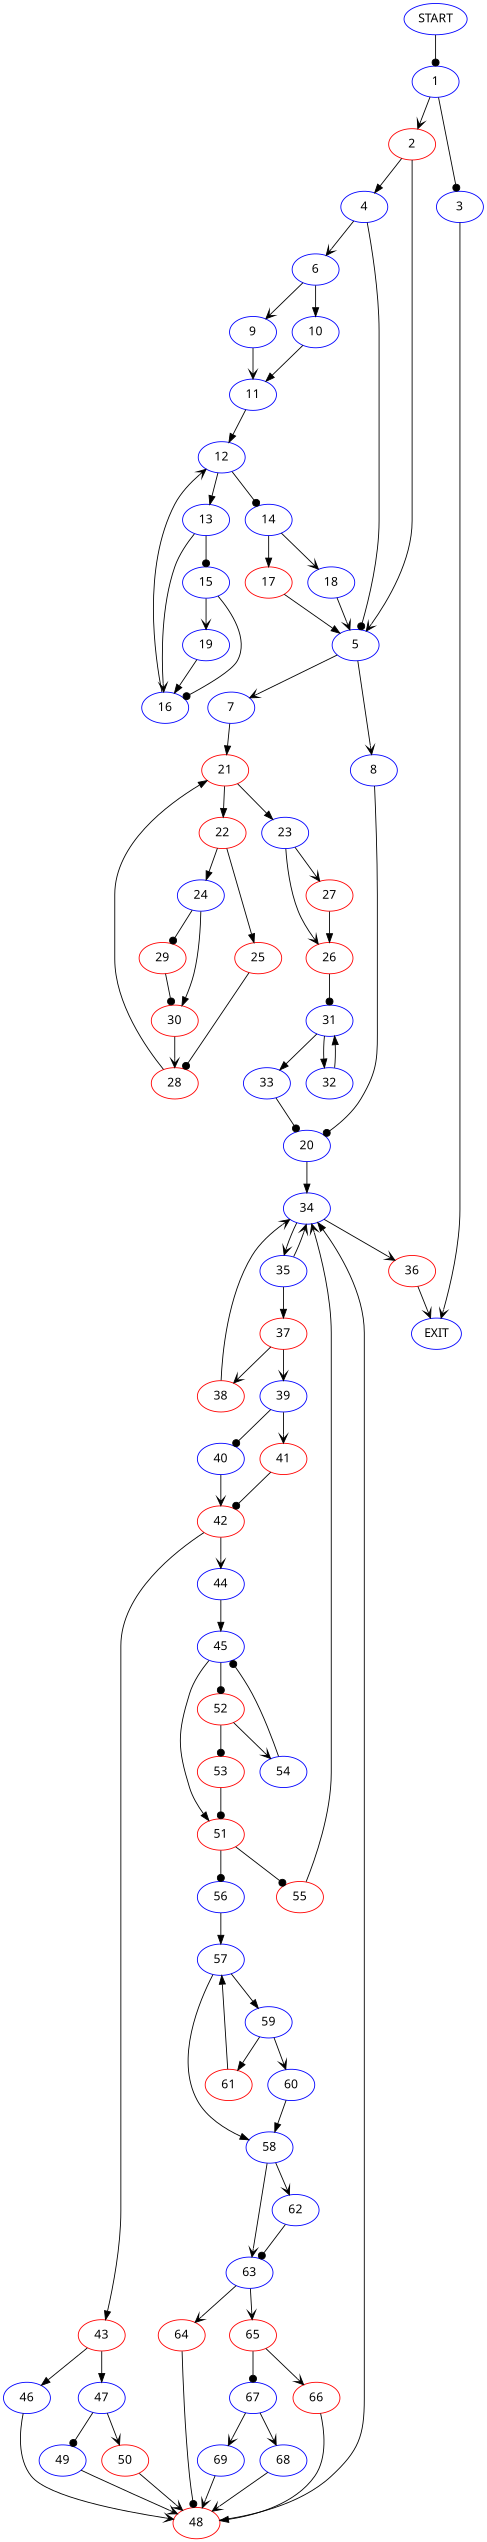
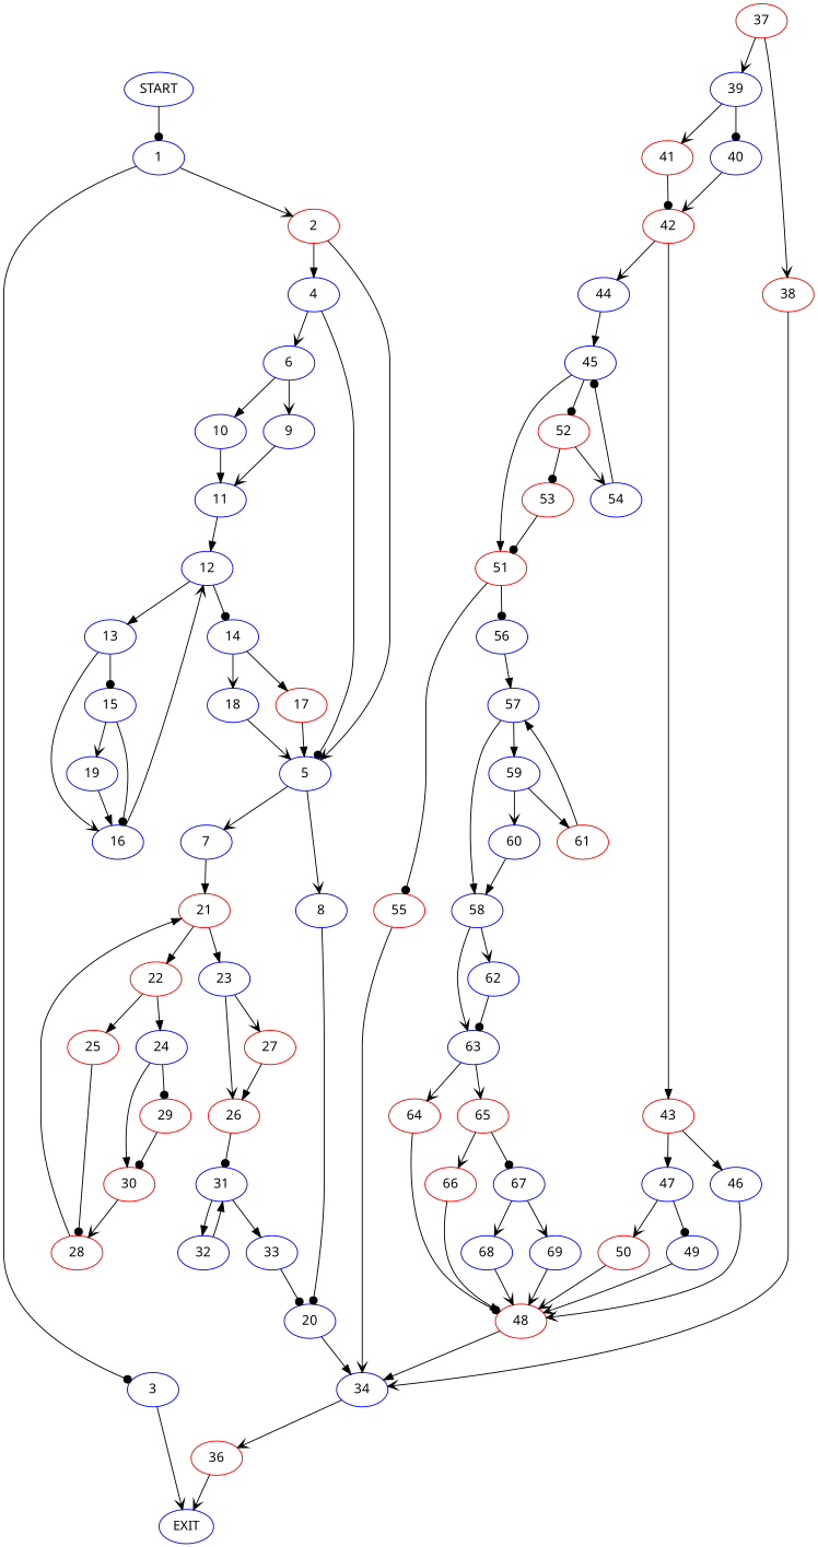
  digraph {
    fontname="Noto Sans"
    node [color=blue fontname="Noto Sans"]
    edge [arrowhead=vee fontname="Noto Sans"]
    n1 [label=START]
    1
    2 [color=red]
    3
    n5 [label=EXIT]
    4
    5
    6
    7
    8
    9
    10
    21 [color=red]
    20
    11
    22 [color=red]
    23
    34
    12
    13
    14
    15
    16
    17 [color=red]
    18
    19
-   35
    36 [color=red]
    24
    25 [color=red]
    26 [color=red]
    27 [color=red]
    29 [color=red]
    30 [color=red]
    28 [color=red]
    31
    32
    33
    37 [color=red]
    38 [color=red]
    39
    40
    41 [color=red]
    42 [color=red]
    43 [color=red]
    44
    46
    47
    45
    48 [color=red]
    49
    50 [color=red]
    51 [color=red]
    52 [color=red]
    55 [color=red]
    56
    53 [color=red]
    54
    57
    58
    59
    62
    63
    60
    61 [color=red]
    64 [color=red]
    65 [color=red]
    66 [color=red]
    67
    68
    69
    n1 -> 1 [arrowhead=dot]
    1 -> 2
    1 -> 3 [arrowhead=dot]
    2 -> 4 [arrowhead=normal]
    2 -> 5
    3 -> n5
    4 -> 5 [arrowhead=dot]
    4 -> 6
    5 -> 7
    5 -> 8
    6 -> 9
    6 -> 10 [arrowhead=normal]
    7 -> 21 [arrowhead=normal]
    8 -> 20 [arrowhead=dot]
    9 -> 11
    10 -> 11 [arrowhead=normal]
    21 -> 22 [arrowhead=normal]
    21 -> 23 [arrowhead=normal]
    20 -> 34 [arrowhead=normal]
    11 -> 12 [arrowhead=normal]
    22 -> 24 [arrowhead=normal]
    22 -> 25 [arrowhead=normal]
    23 -> 26
    23 -> 27
-   34 -> 35
    34 -> 36
    12 -> 13 [arrowhead=normal]
    12 -> 14 [arrowhead=dot]
    13 -> 15 [arrowhead=dot]
    13 -> 16
    14 -> 17 [arrowhead=normal]
    14 -> 18
    15 -> 16 [arrowhead=dot]
    15 -> 19
    16 -> 12
    17 -> 5 [arrowhead=normal]
    18 -> 5
    19 -> 16 [arrowhead=normal]
-   35 -> 34
-   35 -> 37 [arrowhead=normal]
    36 -> n5
    24 -> 29 [arrowhead=dot]
    24 -> 30 [arrowhead=normal]
    25 -> 28 [arrowhead=dot]
    26 -> 31 [arrowhead=dot]
    27 -> 26 [arrowhead=normal]
    29 -> 30 [arrowhead=dot]
    30 -> 28
    28 -> 21 [arrowhead=normal]
    31 -> 32 [arrowhead=normal]
    31 -> 33 [arrowhead=normal]
    32 -> 31 [arrowhead=normal]
    33 -> 20 [arrowhead=dot]
    37 -> 38
    37 -> 39
    38 -> 34
    39 -> 40 [arrowhead=dot]
    39 -> 41
    40 -> 42
    41 -> 42 [arrowhead=dot]
    42 -> 43 [arrowhead=normal]
    42 -> 44
    43 -> 46 [arrowhead=normal]
    43 -> 47 [arrowhead=normal]
    44 -> 45 [arrowhead=normal]
    46 -> 48
    47 -> 49 [arrowhead=dot]
    47 -> 50
    45 -> 51 [arrowhead=normal]
    45 -> 52 [arrowhead=dot]
    48 -> 34 [arrowhead=normal]
    49 -> 48
    50 -> 48
    51 -> 55 [arrowhead=dot]
    51 -> 56 [arrowhead=dot]
    52 -> 53 [arrowhead=dot]
    52 -> 54
    55 -> 34
    56 -> 57 [arrowhead=normal]
    53 -> 51 [arrowhead=dot]
    54 -> 45 [arrowhead=dot]
    57 -> 58 [arrowhead=normal]
    57 -> 59 [arrowhead=normal]
    58 -> 62
    58 -> 63
    59 -> 60
    59 -> 61 [arrowhead=normal]
    62 -> 63 [arrowhead=dot]
    63 -> 64
    63 -> 65
    60 -> 58 [arrowhead=normal]
    61 -> 57 [arrowhead=normal]
    64 -> 48 [arrowhead=dot]
    65 -> 66
    65 -> 67 [arrowhead=dot]
    66 -> 48 [arrowhead=normal]
    67 -> 68
    67 -> 69
    68 -> 48
    69 -> 48
  }
